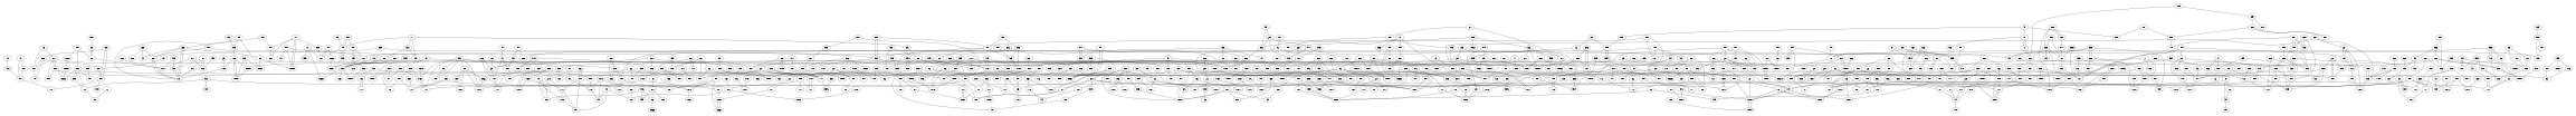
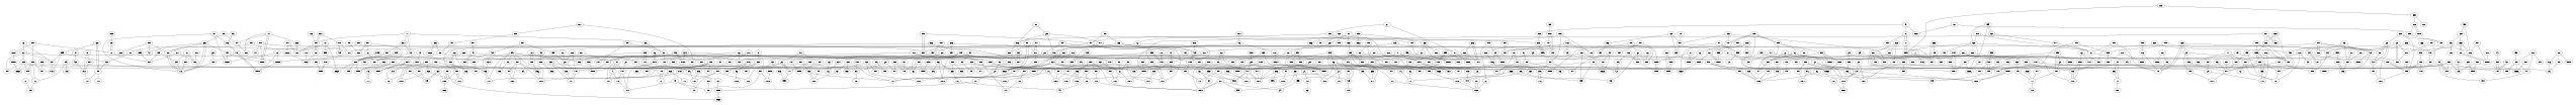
  graph {
    A
    SK
    UW
    B
    L
    AN
    MO
    Z
    UF
    PP
    C
    GA
    NJ
    XB
    XE
    D
    EM
    GX
    E
    CZ
    IH
    GB
    KD
    TK
    MM
    F
    GW
    QA
    YT
    WJ
    ZP
    G
    TA
    XW
    ZE
    H
    AZ
    RB
    XO
    ZG
    I
    NP
    ADQ
    ABH
    SC
    J
    MG
    ZD
    ABI
    ACN
    K
    XM
    ZB
    ZZ
    HX
    M
    LR
    VU
    AAQ
    ABB
    N
    UP
    WS
    ACU
    VG
    O
    S
    UD
    WM
    WQ
    P
    QS
    WB
    Q
    DR
    NL
    RW
    AAJ
    QP
    R
    HW
    PT
    ABR
    ME
    IM
    XA
    XG
    T
    LG
    UI
    ZF
    YN
    U
    HV
    ZQ
    V
    BW
    HS
    IQ
    LA
    NI
    PI
    SM
    ZA
    XR
    W
    DY
    KN
    RD
    AAH
    X
    HR
    ACK
    Y
    AL
    GC
    QF
    VJ
    XP
    TW
    AA
    AJ
    YW
    ABU
    CS
    ACS
    ABT
    ADL
    AB
    JK
    ADI
    RZ
    ZY
    AC
    ZC
    AAC
    ACG
    AD
    PS
    VC
    AAO
    WY
    AE
    BX
    ZT
    NG
    AF
    DE
    FZ
    HZ
    MU
    ADK
    RA
    AG
    JR
    VE
    XY
    AH
    IT
    ZI
    AI
    PA
    VQ
    AK
    BD
    XK
    AM
    LJ
    NY
    RO
    XS
    ABS
    AO
    OK
    AAK
    TX
    AP
    HI
    ACB
    MD
    QJ
    RF
    AQ
    CR
    GG
    UU
    AR
    IV
    JI
    AS
    AT
    JA
    UQ
    AAX
    PF
    AU
    LK
    YF
    RY
    YG
    ACE
    AV
    IP
    MN
    AW
    FQ
    KY
    AX
    CV
    NR
    YK
    ACL
    AY
    IN
    VB
    ABE
    BA
    CF
    JH
    ACZ
    GZ
    HO
    NA
    BB
    DW
    RM
    OQ
    YV
    BC
    AAS
    BE
    CY
    GO
    ADC
    PW
    TI
    IK
    OF
    BF
    CW
    ACY
    QV
    RU
    YH
    ABD
    BG
    EI
    II
    OX
    AAY
    ABO
    BH
    VZ
    WF
    BI
    HP
    MI
    SQ
    BJ
    UO
    BK
    FY
    GL
    KI
    SH
    UY
    ADH
    BL
    RE
    AAI
    WK
    BM
    UE
    YY
    BN
    QT
    AAA
    TM
    RQ
    ACA
    TS
    UJ
    ZW
    ABA
    BO
    FB
    XF
    BP
    GR
    IO
    WI
    VS
    SR
    ACH
    BQ
    JL
    SD
    ABJ
    AAF
    BR
    FH
    UT
    YL
    OL
    TO
    BS
    BY
    IF
    KC
    OH
    QL
    WX
    NF
    PX
    ABL
    ACJ
    ZS
    TR
    BT
    JZ
    PN
    BU
    US
    BV
    XH
    XI
    PZ
    YJ
    ZU
    BZ
    ACF
    ACV
    CA
    CB
    SJ
    ZN
    UZ
    CC
    QC
    SZ
    CD
    HF
    CE
    PC
    RS
    HU
    YM
    CG
    DN
    XT
    CH
    ZL
    CI
    JY
    ZJ
    NM
    ACI
    ABM
    CJ
    LP
    NK
    VW
    UL
    AAL
    CK
    CL
    LH
    RT
    ADP
+   CM
    MK
    CN
    ADT
    CO
    JP
    XQ
    OI
    SW
    ABK
    CP
    KB
    KE
    YP
    XZ
    YR
    MV
    VO
    ABZ
    CQ
    PO
    PV
    VT
    UM
    CT
    ACT
    CU
    HE
    TE
    SA
    UK
    VH
    CX
    YX
    DA
    TC
    DB
    DS
    FJ
    JW
    QN
    KF
    LZ
    SG
    TZ
    OA
    QE
    ADR
    DC
    DD
    DX
    DF
    ZH
    DG
    LD
    ACD
    DH
    KV
    PK
    WO
    DI
    EH
    DJ
    GP
    OC
    ADG
    WC
    DK
    JN
    JS
    DL
    EG
    LL
    PL
    SI
    DM
    QG
    WD
    ADE
    DO
    EW
    FT
    IY
    ABC
    NW
    DP
    VI
    DQ
    UX
    ZO
    XJ
    DT
    VA
    RI
    WZ
    DU
    ADN
    DV
    IC
    WU
    AAM
    WG
    ZM
    DZ
    NZ
    RH
    XV
    EA
    EB
    EC
    HH
    ZV
    ABG
    OE
    ED
    IL
    EE
    YQ
    ZX
    EF
    EJ
    GU
    LE
    LV
    TH
    TY
    EK
    NO
    EL
    QD
    EN
    LX
    QZ
    EO
    SO
    ABQ
    EP
    IB
    YU
    EQ
    WL
    XU
    ER
    LF
    NT
    QR
    ES
    TQ
    ET
    QO
    EU
    FE
    FN
    KG
    NB
    ACQ
    ACX
    EV
    IS
    TU
    EX
    RG
    EY
    FF
    ST
    EZ
    FA
    WT
    FC
    FD
    KJ
    ABY
    FG
    SB
    AAU
    QM
    FI
    FK
    JQ
    YI
    NX
    OG
    YE
    FL
    FM
    IZ
    FO
    FP
    FR
    QU
    VN
    ZR
    FS
    ADD
    FU
    GE
    UG
    KH
    KS
    FV
    KP
    TB
    UR
    NH
    TD
    VP
    FW
    FX
    ACR
    GD
    NV
    VL
    ABF
    MS
    XD
    YB
    GF
    RX
    TJ
    WR
    GH
    GI
    PR
    ACC
    GJ
    PM
    GK
    ADB
    ADO
    GM
    GN
    PU
    ABV
    YS
    GQ
    RP
    GS
    AAW
    GT
    XN
    GV
    GY
    ADJ
    HA
    LC
    HB
    PB
    HC
    HD
    HG
    ADM
    PD
    HJ
    HK
    NU
    VD
    HL
    MQ
    HM
    QX
    HN
    HQ
    QK
    HT
    JB
    WV
    ADA
    HY
    OB
    IA
    ACW
    ID
    JF
    RC
    QW
    UC
    IE
    AAZ
    IG
    TT
    UN
    IJ
    XX
    IR
    ON
    PE
    IU
    IW
    JC
    YZ
    QB
    VV
    AAE
    IX
    RN
    TG
    ADS
    JD
    JE
    TV
    JG
    VK
    ABX
    JJ
    JM
    NN
    JO
    YA
    RR
    RJ
    JT
    OY
    QI
    TF
    JU
    MA
    OU
    SP
    YD
    JV
    LT
    MB
    JX
    SU
    WN
    ABN
    AAD
    KA
    KK
    KM
    KX
    ACM
    AAT
    KL
    KO
    KQ
    KR
    KT
    KZ
    MJ
    ABP
    KU
    AAB
    KW
    LU
    SE
    LB
    SN
    LI
    LW
    AAR
    ABW
    LM
    LN
    LO
    LQ
    LS
    LY
    MC
    MF
    WE
    MH
    ML
    MP
    MR
    MT
    PH
    SL
    MW
    MX
    NQ
    MY
    MZ
    NC
    ND
    YC
    AAG
    NE
    ACO
    ACP
    NS
    ZK
    OD
    VR
    WH
    OJ
    OM
    OO
    OP
    OR
    ADF
    OS
    OT
    OV
    OW
    OZ
    PG
    PJ
    PQ
    PY
    QH
    QQ
    QY
    RK
    RL
    YO
    RV
    SF
    SS
    TN
    SV
    SX
    SY
    TL
    TP
    UA
    UB
    VY
    AAV
    UH
    UV
    VF
    VM
    VX
    WA
    WP
    WW
    XC
    XL
    AAN
    AAP
    A -- SK
    SK -- UW
    UW -- ZQ
    B -- L
    B -- AN
    B -- MO
    L -- Z
    L -- Z
    L -- UF
    AN -- PP
    Z -- HX
    Z -- HX
    PP -- ABS
    PP -- ABS
    C -- GA
    GA -- NJ
    GA -- XB
    GA -- XE
    NJ -- ACR
    D -- EM
    EM -- GX
    E -- CZ
    E -- IH
    CZ -- IH
    CZ -- GB
    CZ -- GB
    CZ -- KD
    CZ -- TK
    IH -- MM
    GB -- TK
    GB -- RQ
    GB -- ACA
    GB -- YX
    KD -- YX
    F -- GW
    F -- QA
    F -- YT
    GW -- WJ
    YT -- ZP
    G -- TA
    TA -- XW
    TA -- ZE
    H -- AZ
    H -- RB
    H -- XO
    AZ -- XO
    XO -- ZG
    I -- QA
    I -- NP
    I -- ADQ
    NP -- ABH
    NP -- SC
    J -- MG
    J -- ZD
    J -- ABI
    ABI -- ACN
    K -- XM
    K -- ZB
    K -- ZZ
    M -- LR
    M -- VU
    VU -- AAQ
    VU -- AAQ
    VU -- ABB
    AAQ -- ABX
    AAQ -- ABX
    N -- UP
    N -- WS
    N -- ACU
    UP -- VG
    VG -- ADH
    VG -- ADO
    VG -- ADO
    VG -- VK
    O -- S
    O -- S
    O -- UD
    O -- WM
    S -- UD
    S -- WQ
    WM -- XM
    WM -- WQ
    WQ -- XM
    P -- QS
    QS -- WB
    WB -- ZZ
    Q -- DR
    Q -- NL
    Q -- RW
    Q -- AAJ
    DR -- QP
    QP -- ACB
    QP -- RF
    QP -- RF
    R -- HW
    R -- PT
    R -- ABR
    HW -- ME
    HW -- IM
    PT -- XA
    PT -- XA
    PT -- XG
    ME -- WX
    ME -- WX
    XA -- AAY
    XA -- AAY
    XA -- ABO
    XG -- AAY
    T -- LG
    T -- UI
    T -- ZF
    LG -- UI
    UI -- YN
    U -- UW
    U -- HV
    HV -- UW
    V -- BW
    V -- HS
    V -- IQ
    V -- LA
    BW -- IQ
    BW -- NI
    HS -- PI
    IQ -- SM
    LA -- ZA
    LA -- XR
    LA -- XR
    NI -- XH
    NI -- XH
    PI -- VA
    PI -- RI
    PI -- WZ
    XR -- ACV
    W -- DY
    W -- KN
    W -- RD
    W -- AAH
    W -- AAH
    DY -- KN
    RD -- ZA
    X -- ZA
    X -- HR
    X -- ACK
    Y -- AL
    Y -- GC
    Y -- QF
    AL -- VJ
    AL -- XP
    QF -- TW
    TW -- AAW
    AA -- AJ
    AA -- YW
    AA -- ABU
    AJ -- CS
    AJ -- ACS
    YW -- ACS
    YW -- ACS
    YW -- ABT
    YW -- ABT
    YW -- ADL
    CS -- ABU
    AB -- JK
    AB -- ADI
    JK -- RZ
    JK -- ZY
    RZ -- ADE
    AC -- ZC
    AC -- AAC
    AAC -- ACG
    AD -- PS
    AD -- VC
    AD -- AAO
    VC -- WY
    VC -- WY
    AE -- BX
    BX -- ZT
    BX -- NG
    NG -- XI
    NG -- PZ
    AF -- DE
    AF -- FZ
    AF -- HZ
    AF -- HZ
    AF -- MU
    MU -- ADK
    MU -- RA
    RA -- AAD
    AG -- JR
    AG -- VE
    JR -- VE
    VE -- XY
    VE -- XY
    AH -- IT
    IT -- ZI
    IT -- ZI
    ZI -- ZW
    AI -- MO
    AI -- PA
    PA -- VQ
    AK -- VU
    AK -- BD
    AK -- XK
    AM -- LJ
    AM -- NY
    AM -- RO
    AM -- RO
    LJ -- NY
    LJ -- XS
    XS -- AAR
    AO -- OK
    AO -- AAK
    OK -- TX
    TX -- VZ
    AP -- HI
    AP -- ACB
    HI -- MD
    HI -- QJ
    HI -- RF
    RF -- ACB
    AQ -- HX
    AQ -- CR
    CR -- GG
    CR -- UU
    GG -- PA
    GG -- UM
    GG -- UM
    AR -- BX
    AR -- IV
    IV -- LR
    IV -- JI
    JI -- VU
    JI -- AAQ
    AS -- UP
    AT -- ABH
    AT -- JA
    AT -- UQ
    JA -- ZC
    JA -- UQ
    JA -- AAX
    JA -- PF
    AAX -- ABE
    AAX -- ABE
    PF -- ABE
    AU -- LK
    AU -- YF
    LK -- AAQ
    LK -- RY
    LK -- YG
    YF -- ACE
    RY -- ABW
    YG -- AAQ
    YG -- ABB
    YG -- ABZ
    AV -- XW
    AV -- IP
    IP -- XW
    IP -- MN
    MN -- WG
    MN -- WG
    AW -- ZT
    AW -- FQ
    FQ -- KY
    KY -- LD
    AX -- CV
    AX -- NR
    AX -- YK
    CV -- ACL
    AY -- AAX
    AY -- IN
    AY -- VB
    BA -- CF
    BA -- JH
    BA -- ACZ
    CF -- ADQ
    CF -- GZ
    CF -- HO
    JH -- NA
    GZ -- ADQ
    GZ -- HU
    HO -- ADQ
    HO -- YM
    NA -- OX
    BB -- DW
    BB -- RM
    DW -- MN
    DW -- OQ
    DW -- YV
    OQ -- ZM
    BC -- ABT
    BC -- AAS
    BE -- CY
    BE -- CY
    BE -- GO
    BE -- ADC
    CY -- PW
    GO -- HX
    GO -- TI
    GO -- IK
    GO -- OF
    PW -- TI
    TI -- US
    OF -- ADC
    OF -- ABV
    BF -- CW
    BF -- ACY
    BF -- ACY
    CW -- QV
    CW -- QV
    CW -- RU
    CW -- YH
    CW -- ABD
    QV -- YK
    QV -- YK
    RU -- VH
    BG -- XA
    BG -- EI
    BG -- II
    II -- OX
    OX -- TT
    OX -- UN
    ABO -- ADJ
    BH -- VZ
    VZ -- WF
    BI -- HP
    BI -- HP
    BI -- MI
    HP -- SQ
    MI -- ZY
    BJ -- ACE
    BJ -- UO
    BK -- FY
    BK -- GL
    BK -- GL
    FY -- GL
    FY -- KI
    FY -- SH
    GL -- UY
    GL -- ADH
    SH -- WK
    SH -- WK
    UY -- XW
    ADH -- ADO
    BL -- FY
    BL -- RE
    RE -- SH
    RE -- AAI
    RE -- WK
    WK -- XU
    BM -- JR
    BM -- UE
    BM -- UE
    UE -- YY
    BN -- ZI
    BN -- QT
    BN -- AAA
    QT -- TM
    QT -- RQ
    QT -- RQ
    QT -- ACA
    QT -- TS
    QT -- UJ
    AAA -- ABA
    RQ -- UJ
    UJ -- XX
    ABA -- ACA
    BO -- CW
    BO -- FB
    BO -- XF
    XF -- ACY
    BP -- GR
    BP -- IO
    BP -- WI
    IO -- VS
    IO -- SR
    WI -- ACH
    VS -- VT
    BQ -- JL
    BQ -- SD
    JL -- ACG
    SD -- ABJ
    SD -- AAF
    BR -- FH
    BR -- FH
    BR -- UT
    BR -- YL
    BR -- YL
    FH -- ACN
    FH -- OL
    FH -- TO
    OL -- ABI
    OL -- AAU
    OL -- QM
    BS -- ME
    BS -- ADK
    BS -- BY
    BS -- IF
    BS -- KC
    BS -- OH
    BS -- QL
    BS -- WX
    BY -- NF
    IF -- ADK
    IF -- PX
    IF -- ABL
    IF -- ACJ
    KC -- QL
    OH -- ZS
    OH -- TR
    NF -- WX
    NF -- YJ
    NF -- ZU
    PX -- ABL
    ACJ -- ADK
    ZS -- ADP
    ZS -- ABN
    TR -- ADI
    TR -- ABN
    BT -- ABU
    BT -- ABU
    BT -- JZ
    BT -- PN
    BU -- GO
    BU -- TI
    US -- YI
    BV -- FZ
    XH -- ACK
    XH -- AAO
    XH -- ZH
    XI -- ACL
    PZ -- ACO
    BZ -- ZA
    BZ -- ZA
    BZ -- ACF
    ACF -- ACV
    CA -- PT
    CA -- XG
    CB -- PP
    CB -- SJ
    SJ -- ZN
    SJ -- UZ
    UZ -- ACV
    CC -- PF
    CC -- QC
    QC -- SZ
    CD -- PN
    CD -- HF
    HF -- JZ
    CE -- EM
    CE -- GX
    CE -- PC
    PC -- RS
    CG -- DN
    DN -- ZN
    DN -- XT
    XT -- ZN
    CH -- NY
    CH -- ZL
    CI -- JY
    CI -- ZJ
    JY -- NM
    ZJ -- ACI
    ZJ -- ABM
    NM -- AAD
    CJ -- LP
    CJ -- NK
    CJ -- VW
    LP -- UL
    NK -- UL
    NK -- AAL
    UL -- AAL
    UL -- AAL
    CK -- DW
    CL -- NF
    CL -- LH
    CL -- RT
    CL -- ADP
+   CM -- GA
+   CM -- MK
    CN -- ADT
    CO -- VQ
    CO -- JP
    CO -- XQ
    JP -- OI
    JP -- OI
    JP -- SW
    JP -- ABK
    XQ -- ABK
    OI -- SW
    SW -- YA
    CP -- KB
    CP -- KE
    CP -- YP
    KE -- XZ
    KE -- YR
    KE -- YR
    KE -- MV
    KE -- VO
    YP -- ABZ
    MV -- YR
    MV -- ADD
    CQ -- ZP
    CQ -- PS
    CQ -- VS
    CQ -- PO
    CQ -- PV
    PO -- RM
    CT -- ZJ
    CT -- ZJ
    CT -- ACT
    CU -- HE
    CU -- TE
    CU -- TE
    HE -- IH
    HE -- MM
    HE -- SA
    TE -- ZQ
    TE -- UK
    SA -- TE
    VH -- YY
    CX -- EM
    CX -- YL
    CX -- XZ
    DA -- ABT
    DA -- TC
    TC -- YW
    DB -- DS
    DB -- FJ
    DB -- JW
    DB -- QN
    DS -- KF
    DS -- LZ
    FJ -- HF
    FJ -- JW
    FJ -- KF
    FJ -- SG
    FJ -- TZ
    JW -- OA
    JW -- QE
    QN -- ADR
    QN -- ADR
    KF -- AAC
    SG -- WT
    TZ -- ACG
    DC -- LH
    DD -- ABD
    DD -- DX
    DX -- ABD
    DX -- ABD
    DF -- XH
    DF -- XH
    DG -- LD
    DG -- ACD
    LD -- ZT
    LD -- NY
    DH -- KV
    KV -- PK
    KV -- WO
    WO -- ACM
    WO -- AAB
    DI -- GR
    DI -- ACH
    DI -- SZ
    DI -- EH
    EH -- GR
    EH -- VT
    DJ -- GP
    DJ -- OC
    DJ -- ADG
    GP -- ACT
    GP -- WC
    WC -- YS
    DK -- JN
    JN -- YW
    JN -- JS
    JS -- NN
    DL -- DY
    DL -- EG
    EG -- WS
    EG -- WS
    EG -- LL
    EG -- PL
    EG -- SI
    LL -- ACU
    LL -- AAH
    PL -- WS
    PL -- WS
    DM -- RZ
    DM -- QG
    DM -- WD
    WD -- ACJ
    DO -- EW
    DO -- FT
    DO -- IY
    FT -- XK
    FT -- XK
    FT -- IY
    FT -- ABC
    IY -- NW
    DP -- QG
    DP -- VI
    DP -- VI
    DQ -- ME
    DQ -- UX
    UX -- ZO
    UX -- XJ
    DT -- PI
    DT -- VA
    DU -- ADN
    DV -- IC
    IC -- WU
    IC -- AAM
    WU -- ACW
    AAM -- ABM
    DZ -- NZ
    DZ -- NZ
    DZ -- RH
    NZ -- XF
    RH -- XV
    EA -- TM
    EB -- ZB
    EC -- HH
    EC -- ZV
    EC -- ZV
    HH -- ZV
    HH -- ABG
    HH -- OE
    OE -- RW
    OE -- YW
    OE -- ABT
    OE -- PD
    ED -- ZD
    ED -- IL
    IL -- SA
    EE -- YQ
    YQ -- ZX
    EF -- MD
    EF -- MD
    EF -- ZV
    EF -- ABG
    EJ -- GU
    EJ -- LE
    EJ -- LV
    EJ -- TH
    GU -- TY
    LE -- LV
    TH -- UL
    TY -- VZ
    EK -- TY
    EK -- NO
    NO -- OK
    EL -- GP
    EL -- QD
    EN -- VB
    EN -- FY
    EN -- LX
    LX -- MN
    LX -- ZM
    LX -- QZ
    EO -- RB
    EO -- RB
    EO -- MI
    EO -- SO
    EO -- SO
    SO -- ZG
    SO -- ABQ
    EP -- ZD
    EP -- IB
    IB -- KD
    IB -- ZD
    IB -- YU
    IB -- YU
    EQ -- AAI
    EQ -- WL
    EQ -- WL
    WL -- XU
    XU -- YO
    ER -- ZL
    ER -- LF
    LF -- ZF
    LF -- NT
    LF -- QR
    NT -- ACE
    QR -- ACE
    QR -- ACE
    ES -- TQ
    TQ -- UO
    ET -- PL
    ET -- SI
    ET -- QO
    EU -- ABU
    EU -- FE
    EU -- FN
    EU -- KG
    EU -- KG
    FE -- NB
    FN -- ACI
    KG -- ACQ
    KG -- ACQ
    KG -- ACX
    NB -- ABU
    EV -- IS
    IS -- VE
    IS -- TU
    IS -- TU
    EX -- RG
    EY -- FF
    EY -- ST
    FF -- JR
    ST -- TU
    EZ -- ZO
    FA -- SG
    FA -- SG
    FC -- XV
    FC -- FF
    FD -- KJ
    KJ -- ABY
    FG -- YQ
    FG -- SB
    QM -- UT
    FI -- ACY
    FI -- ACY
    FI -- NZ
    FK -- OI
    FK -- JQ
    FK -- YI
    FK -- YI
    JQ -- NX
    JQ -- OG
    JQ -- YE
    NX -- TW
    NX -- PU
    NX -- RR
    OG -- TW
    YE -- AAW
    FL -- LP
    FL -- SB
    FM -- AAH
    FM -- GL
    FM -- IZ
    FO -- FT
    FP -- QF
    FP -- XP
    FR -- YR
    FR -- YR
    FR -- QU
    FR -- VN
    FR -- ZR
    FS -- NW
    FS -- QU
    FS -- QU
    FS -- ADD
    FU -- GE
    FU -- UG
    GE -- KH
    GE -- KS
    KH -- UG
    KH -- MS
    KH -- XD
    KH -- XD
    KS -- YQ
    KS -- YB
    FV -- KP
    FV -- KP
    FV -- TB
    FV -- UR
    FV -- UR
    KP -- NH
    KP -- TD
    TB -- ADI
    TB -- ADI
    TB -- VP
    NH -- NX
    NH -- NX
    NH -- TD
    NH -- RR
    VP -- ABN
    FW -- ABR
    FW -- IM
    FW -- XJ
    FX -- HU
    FX -- QN
    FX -- ADR
    GD -- NV
    GD -- VL
    NV -- QE
    VL -- ABF
    MS -- QK
    XD -- ADN
    XD -- ADN
    GF -- RI
    GF -- RX
    GF -- TJ
    RX -- XQ
    RX -- XQ
    TJ -- WJ
    TJ -- WR
    WR -- YJ
    WR -- YJ
    GH -- RM
    GI -- PR
    PR -- ZB
    PR -- ACC
    GJ -- ZL
    GJ -- PR
    GJ -- PM
    PM -- XM
    PM -- WM
    GK -- AAY
    GK -- ADB
    GM -- ME
    GN -- KP
    GN -- UR
    GN -- PU
    PU -- XP
    GQ -- NK
    GQ -- AAL
    GQ -- XZ
    GQ -- RP
    GS -- TW
    GT -- QS
    GT -- XY
    GT -- XN
    XN -- XY
    GV -- ZW
    GV -- RG
    GY -- ABO
    GY -- ZO
    GY -- ZO
    HA -- LC
    LC -- AAK
    LC -- YI
    HB -- VE
    HB -- PB
    PB -- WB
    HC -- AAO
    HD -- ACS
    HG -- ADM
    HJ -- PM
    HJ -- PM
    HK -- NU
    HK -- VD
    NU -- ZG
    NU -- ZG
    HL -- MQ
    MQ -- ZF
    MQ -- TQ
    MQ -- TQ
    HM -- XI
    HM -- PR
    HM -- QX
    QX -- YK
    QX -- ACL
    QX -- ACL
    HN -- TI
    HN -- YI
    HQ -- NO
    HQ -- MS
    HT -- TX
    HT -- JB
    HT -- WV
    HT -- ADA
    JB -- TX
    WV -- ADC
    HY -- ACQ
    HY -- OB
    OB -- YS
    IA -- JR
    ACW -- ADR
    ID -- JF
    ID -- RC
    JF -- RC
    JF -- QW
    JF -- UC
    RC -- RH
    QW -- UC
    QW -- UC
    QW -- TV
    IE -- ZJ
    IE -- AAZ
    IG -- LA
    UN -- AAZ
    IJ -- XX
    IR -- ON
    IR -- PE
    ON -- YG
    IU -- WI
    IU -- ACH
    IU -- QZ
    IW -- JC
    IW -- YZ
    JC -- PB
    JC -- QB
    JC -- VV
    JC -- VV
    YZ -- AAE
    VV -- ADS
    IX -- RN
    RN -- ADE
    RN -- TG
    JD -- ADQ
    JD -- UQ
    JE -- LE
    JE -- RP
    TV -- ABG
    JG -- VK
    VK -- WS
    JJ -- LE
    JJ -- AAU
    JM -- WM
    NN -- RJ
    JO -- ON
    YA -- ABK
    RR -- WN
    JT -- OY
    JT -- QI
    QI -- TF
    JU -- PE
    JU -- PE
    JU -- MA
    JU -- OU
    MA -- XP
    MA -- SP
    MA -- YD
    OU -- PE
    YD -- YF
    JV -- TV
    JV -- LT
    LT -- RC
    LT -- MB
    MB -- MD
    JX -- ZS
    JX -- SU
    SU -- WN
    AAD -- ACP
    AAD -- ACP
    KA -- ACN
    KK -- KM
    KK -- KX
    KK -- KX
    KK -- ACM
    KM -- ADM
    KM -- ADM
    KM -- AAT
    AAT -- ACM
    KL -- RZ
    KL -- MK
    KL -- MK
    KO -- ADN
    KO -- UG
    KQ -- NH
    KQ -- TD
    KR -- ZX
    KR -- UG
    KR -- OU
    KT -- KZ
    KT -- MJ
    KT -- ABP
    KZ -- TS
    MJ -- TS
    KU -- UZ
    KU -- PL
    AAB -- ADG
    KW -- LA
    KW -- LA
    KW -- LU
    LU -- UZ
    LU -- SE
    LB -- ZW
    LB -- SN
    SN -- WS
    LI -- RG
    LI -- RG
    LI -- SN
    LI -- LW
    LW -- WS
    LM -- TW
    LN -- ADT
    LN -- ABC
    LN -- ZR
    LO -- MI
    LQ -- TD
    LQ -- WN
    LS -- TR
    LY -- TW
    LY -- QK
    MC -- NJ
    MC -- XB
    MC -- UD
    MF -- QJ
    MF -- OY
    MF -- WE
    MH -- XH
    ML -- AAR
    MP -- AAI
    MR -- YH
    MR -- PD
    MT -- VB
    MT -- PH
    MT -- SL
    PH -- WK
    PH -- ABJ
    MW -- QG
    MW -- WD
    MW -- WD
    MX -- ABV
    MX -- NQ
    NQ -- ABV
    MY -- XQ
    MZ -- QI
    NC -- TQ
    ND -- YC
    ND -- AAG
    YC -- YI
    NE -- ADL
    NS -- UJ
    NS -- ABV
    NS -- ZK
    OD -- VR
    VR -- XQ
    VR -- XQ
    VR -- WH
    OJ -- UQ
    OM -- ZZ
    OM -- WB
    OM -- QB
    OO -- VV
    OO -- VV
    OO -- QI
    OP -- RO
    OR -- QJ
    OR -- WE
    OR -- ADF
    ADF -- ADG
    OS -- AAQ
    OS -- ABW
    OT -- SU
    OV -- VZ
    OW -- ABT
    OZ -- XV
    OZ -- XV
    PG -- ADS
    PJ -- VT
    PQ -- SH
    PY -- ABC
    QH -- ADE
    QQ -- VW
    QQ -- YP
    QY -- AAM
    QY -- ABF
    RK -- WR
    RK -- GK
    RK -- ADB
    RK -- ADB
    RL -- SG
    RL -- YO
    RV -- AAX
    RV -- ABY
    RV -- ABY
    SF -- VU
    SF -- ABZ
    SS -- TN
    TN -- VN
    TN -- VN
    SV -- ZR
    SX -- XO
    SX -- VD
    SX -- VD
    SY -- VN
    SY -- VN
    TL -- ABO
    TL -- ABO
    TL -- ACP
    TP -- ACG
    TP -- ACG
    UA -- AAM
    UA -- UN
    UB -- WO
    UB -- WO
    UB -- ADG
    UB -- VY
    UB -- AAV
    VY -- ADE
    VY -- AAE
    AAV -- ADF
    UH -- ZW
    UV -- XO
    VF -- WK
    VF -- WL
    VF -- WL
    VM -- WE
    VX -- ACV
    WA -- ACE
    WP -- ABX
    WW -- YT
    WW -- WZ
    XC -- ACU
    XC -- ADH
    XC -- ADO
    XL -- ZJ
    AAN -- ABB
    AAN -- ABB
    AAP -- ACC
  }
